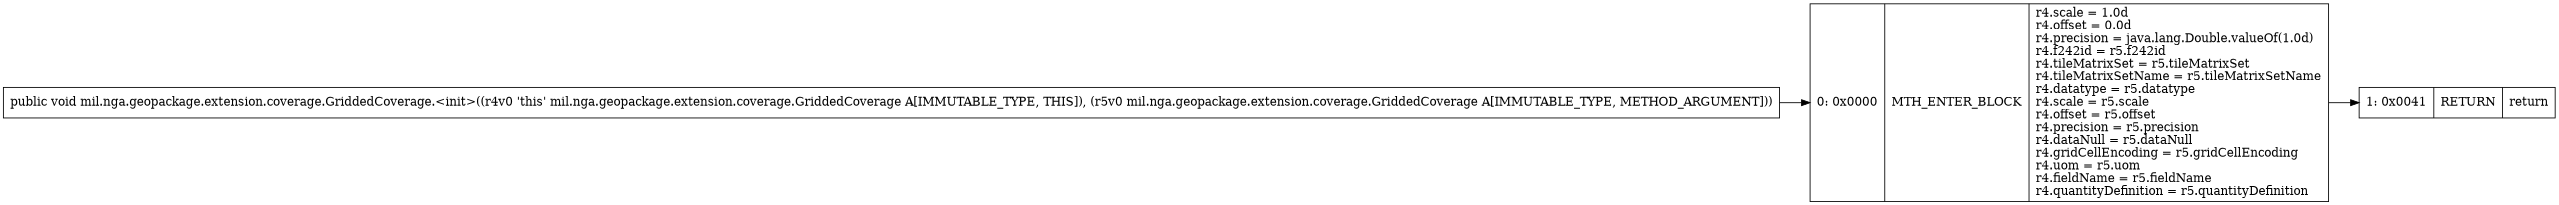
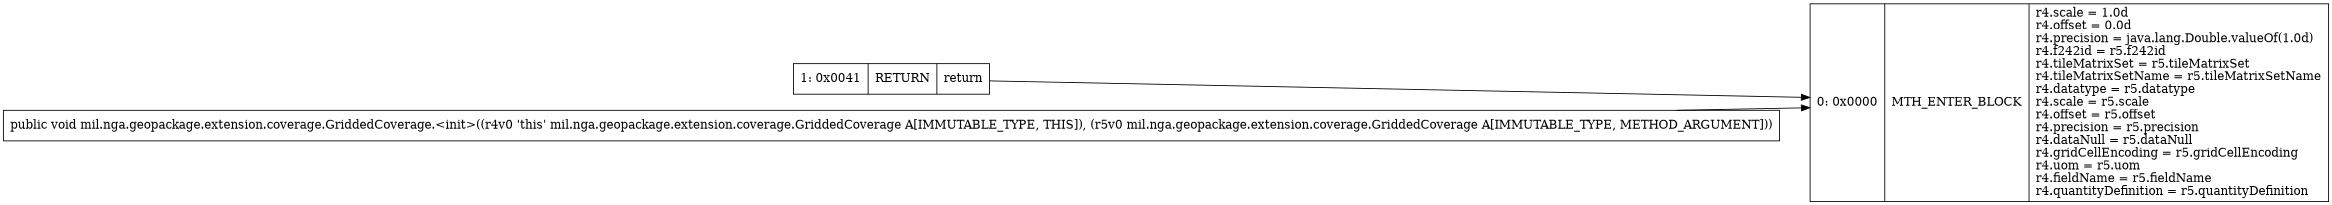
  digraph {
    rankdir=LR
    node [shape=record]
    n1 [label="{0\:\ 0x0000|MTH_ENTER_BLOCK\l|r4.scale = 1.0d\lr4.offset = 0.0d\lr4.precision = java.lang.Double.valueOf(1.0d)\lr4.f242id = r5.f242id\lr4.tileMatrixSet = r5.tileMatrixSet\lr4.tileMatrixSetName = r5.tileMatrixSetName\lr4.datatype = r5.datatype\lr4.scale = r5.scale\lr4.offset = r5.offset\lr4.precision = r5.precision\lr4.dataNull = r5.dataNull\lr4.gridCellEncoding = r5.gridCellEncoding\lr4.uom = r5.uom\lr4.fieldName = r5.fieldName\lr4.quantityDefinition = r5.quantityDefinition\l}"]
    n2 [label="{1\:\ 0x0041|RETURN\l|return\l}"]
    n3 [label="{public void mil.nga.geopackage.extension.coverage.GriddedCoverage.\<init\>((r4v0 'this' mil.nga.geopackage.extension.coverage.GriddedCoverage A[IMMUTABLE_TYPE, THIS]), (r5v0 mil.nga.geopackage.extension.coverage.GriddedCoverage A[IMMUTABLE_TYPE, METHOD_ARGUMENT])) }"]
-   n1 -> n2
+   n2 -> n1
    n3 -> n1
  }
